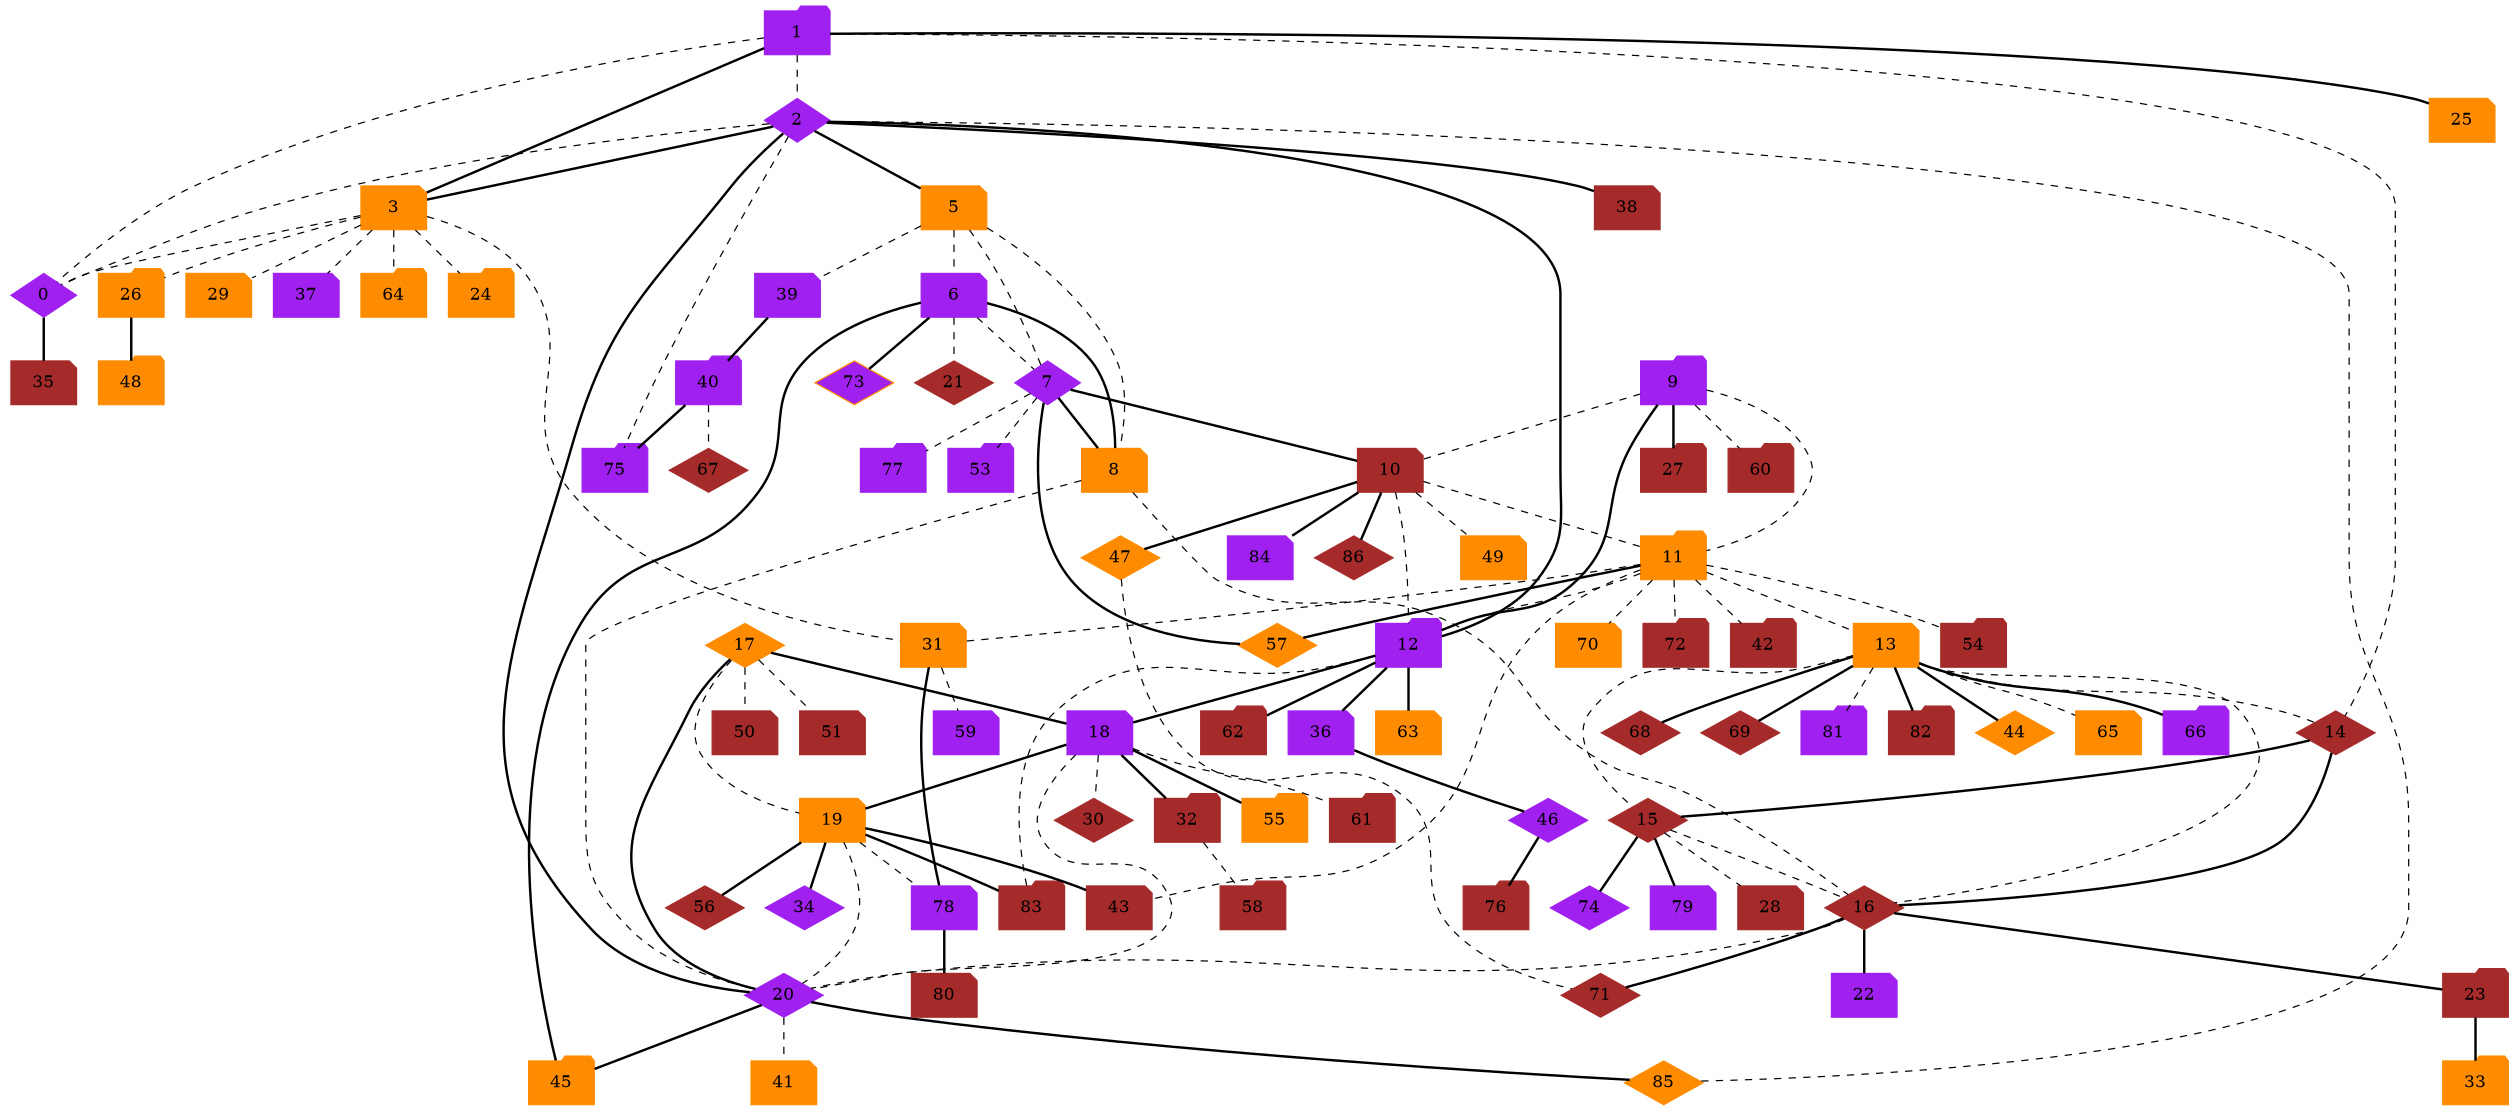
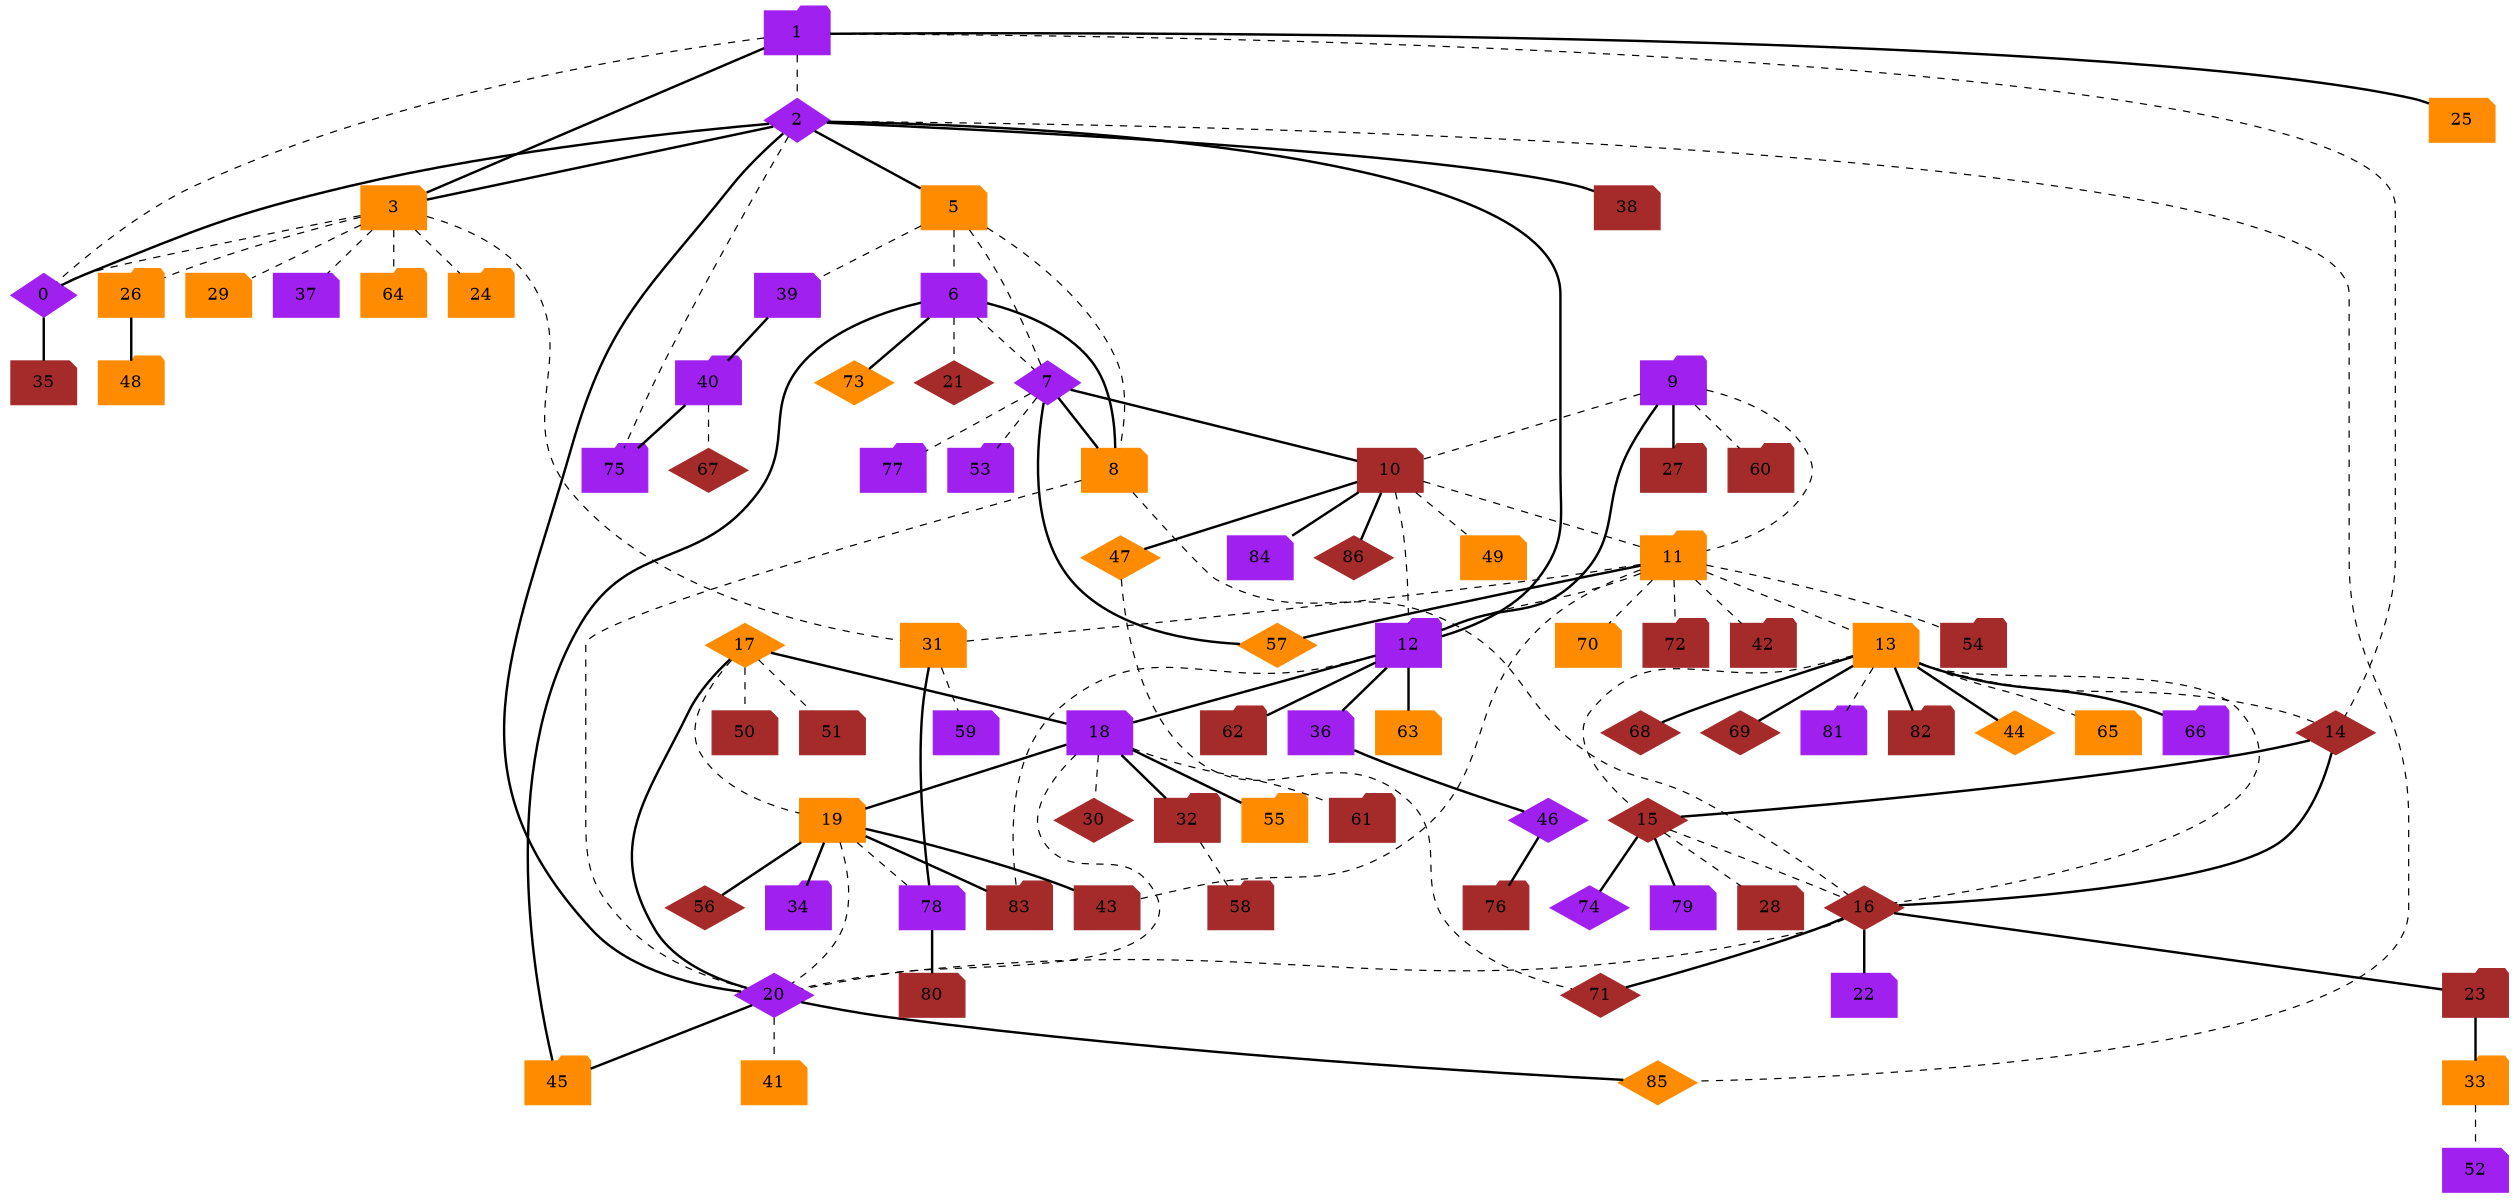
  graph {
    node [color=brown shape=note style=filled]
    edge [style=dashed]
    1 [color=purple shape=folder]
    2 [color=purple shape=diamond]
    3 [color=darkorange]
    n4 [color=purple label=0 shape=diamond]
    14 [shape=diamond]
    25 [color=darkorange]
    5 [color=darkorange]
    12 [color=purple shape=folder]
    20 [color=purple shape=diamond]
    38
    75 [color=purple shape=folder]
    85 [color=darkorange shape=diamond]
    24 [color=darkorange shape=folder]
    26 [color=darkorange shape=folder]
    29 [color=darkorange]
    31 [color=darkorange]
    37 [color=purple]
    64 [color=darkorange shape=folder]
    35
    16 [shape=diamond]
    15 [shape=diamond]
    6 [color=purple]
    7 [color=purple shape=diamond]
    8 [color=darkorange]
    39 [color=purple]
    18 [color=purple]
    36 [color=purple]
    62 [shape=folder]
    63 [color=darkorange]
    83 [shape=folder]
    45 [color=darkorange shape=folder]
    41 [color=darkorange]
    48 [color=darkorange shape=folder]
    78 [color=purple]
    59 [color=purple]
    21 [shape=diamond]
-   73 [color=darkorange shape=diamond fillcolor=purple]
+   73 [color=darkorange shape=diamond]
    10
    53 [color=purple shape=folder]
    57 [color=darkorange shape=diamond]
    77 [color=purple shape=folder]
    40 [color=purple shape=folder]
    11 [color=darkorange shape=folder]
    47 [color=darkorange shape=diamond]
    49 [color=darkorange]
    84 [color=purple]
    86 [shape=diamond]
    22 [color=purple]
    23 [shape=folder]
    71 [shape=diamond]
    9 [color=purple shape=folder]
    27 [shape=folder]
    60 [shape=folder]
    13 [color=darkorange]
    42 [shape=folder]
    43
    54 [shape=folder]
    70 [color=darkorange]
    72 [shape=folder]
    44 [color=darkorange shape=diamond]
    65 [color=darkorange]
    66 [color=purple shape=folder]
    68 [shape=diamond]
    69 [shape=diamond]
    81 [color=purple shape=folder]
    82 [shape=folder]
    19 [color=darkorange]
    30 [shape=diamond]
    32 [shape=folder]
    55 [color=darkorange shape=folder]
    61 [shape=folder]
    46 [color=purple shape=diamond]
    28
    74 [color=purple shape=diamond]
    79 [color=purple]
    33 [color=darkorange shape=folder]
    17 [color=darkorange shape=diamond]
    50
    51
-   34 [color=purple shape=diamond]
+   34 [color=purple shape=folder]
    56 [shape=diamond]
    58 [shape=folder]
    80
+   52 [color=purple]
    76 [shape=folder]
    67 [shape=diamond]
    1 -- 2
    1 -- 3 [style=bold]
    1 -- n4
    1 -- 14
    1 -- 25 [style=bold]
    2 -- 3 [style=bold]
-   2 -- n4
+   2 -- n4 [style=bold]
    2 -- 5 [style=bold]
    2 -- 12 [style=bold]
    2 -- 20 [style=bold]
    2 -- 38 [style=bold]
    2 -- 75
    2 -- 85
    3 -- n4
    3 -- 24
    3 -- 26
    3 -- 29
    3 -- 31
    3 -- 37
    3 -- 64
    n4 -- 35 [style=bold]
    14 -- 16 [style=bold]
    14 -- 15 [style=bold]
    5 -- 6
    5 -- 7
    5 -- 8
    5 -- 39
    12 -- 18 [style=bold]
    12 -- 36 [style=bold]
    12 -- 62 [style=bold]
    12 -- 63 [style=bold]
    12 -- 83
    20 -- 85 [style=bold]
    20 -- 45 [style=bold]
    20 -- 41
    26 -- 48 [style=bold]
    31 -- 78 [style=bold]
    31 -- 59
    16 -- 20
    16 -- 22 [style=bold]
    16 -- 23 [style=bold]
    16 -- 71 [style=bold]
    15 -- 16
    15 -- 28
    15 -- 74 [style=bold]
    15 -- 79 [style=bold]
    6 -- 7
    6 -- 8 [style=bold]
    6 -- 45 [style=bold]
    6 -- 21
    6 -- 73 [style=bold]
    7 -- 8 [style=bold]
    7 -- 10 [style=bold]
    7 -- 53
    7 -- 57 [style=bold]
    7 -- 77
    8 -- 20
    8 -- 16
    39 -- 40 [style=bold]
    18 -- 20
    18 -- 19 [style=bold]
    18 -- 30
    18 -- 32 [style=bold]
    18 -- 55 [style=bold]
    18 -- 61
    36 -- 46 [style=bold]
    78 -- 80 [style=bold]
    10 -- 12
    10 -- 11
    10 -- 47 [style=bold]
    10 -- 49
    10 -- 84 [style=bold]
    10 -- 86 [style=bold]
    40 -- 75 [style=bold]
    40 -- 67
    11 -- 12
    11 -- 31
    11 -- 57 [style=bold]
    11 -- 13
    11 -- 42
    11 -- 43
    11 -- 54
    11 -- 70
    11 -- 72
    47 -- 71
    23 -- 33 [style=bold]
    9 -- 12 [style=bold]
    9 -- 10
    9 -- 11
    9 -- 27 [style=bold]
    9 -- 60
    13 -- 14
    13 -- 16
    13 -- 15
    13 -- 44 [style=bold]
    13 -- 65
    13 -- 66 [style=bold]
    13 -- 68 [style=bold]
    13 -- 69 [style=bold]
    13 -- 81
    13 -- 82 [style=bold]
    19 -- 20
    19 -- 83 [style=bold]
    19 -- 78
    19 -- 43 [style=bold]
    19 -- 34 [style=bold]
    19 -- 56 [style=bold]
    32 -- 58
    46 -- 76 [style=bold]
+   33 -- 52
    17 -- 20 [style=bold]
    17 -- 18 [style=bold]
    17 -- 19
    17 -- 50
    17 -- 51
  }
